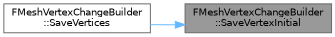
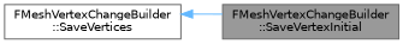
  digraph {
    rankdir=RL
    node [fontname=Helvetica fontsize=10 shape=box style=filled]
    n1 [color=gray40 fillcolor=grey60 fontcolor=black height=0.2 label="FMeshVertexChangeBuilder\l::SaveVertexInitial" width=0.4]
    n2 [color=grey40 fillcolor=white height=0.2 label="FMeshVertexChangeBuilder\l::SaveVertices" width=0.4]
-   n1 -> n2 [color=steelblue1 dir=back fontname=Helvetica fontsize=10 labelfontname=Helvetica labelfontsize=10 style=solid]
+   n2 -> n1 [color=steelblue1 dir=back fontname=Helvetica fontsize=10 labelfontname=Helvetica labelfontsize=10 style=solid]
  }
